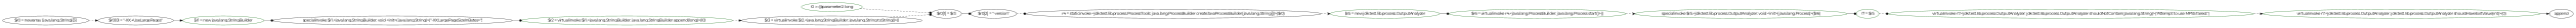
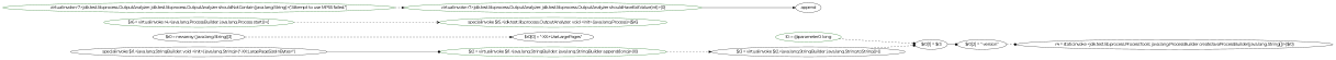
  digraph {
    fontname=Montserrat
    rankdir=LR
    node [color=darkgreen fontname=Montserrat]
    edge [arrowhead=dot fontname=Montserrat style=dashed]
    "$r0[1] = $r3" [color=black]
-   "l0 := @parameter0: long" [label="l0 := @parameter2: long"]
+   "l0 := @parameter0: long"
    "$r0 = newarray (java.lang.String)[3]" [color=black]
    "$r0[0] = \"-XX:+UseLargePages\"" [color=black]
-   "$r1 = new java.lang.StringBuilder"
    "specialinvoke $r1.<java.lang.StringBuilder: void <init>(java.lang.String)>(\"-XX:LargePageSizeInBytes=\")" [color=black]
    "$r2 = virtualinvoke $r1.<java.lang.StringBuilder: java.lang.StringBuilder append(long)>(l0)"
    "$r3 = virtualinvoke $r2.<java.lang.StringBuilder: java.lang.String toString()>()" [color=black]
    "$r0[2] = \"-version\"" [color=black]
    "r4 = staticinvoke <jdk.test.lib.process.ProcessTools: java.lang.ProcessBuilder createJavaProcessBuilder(java.lang.String[])>($r0)" [color=black]
-   "$r5 = new jdk.test.lib.process.OutputAnalyzer"
    "$r6 = virtualinvoke r4.<java.lang.ProcessBuilder: java.lang.Process start()>()"
    "specialinvoke $r5.<jdk.test.lib.process.OutputAnalyzer: void <init>(java.lang.Process)>($r6)"
-   "r7 = $r5"
    "virtualinvoke r7.<jdk.test.lib.process.OutputAnalyzer: jdk.test.lib.process.OutputAnalyzer shouldNotContain(java.lang.String)>(\"Attempt to use MPSS failed.\")"
    "virtualinvoke r7.<jdk.test.lib.process.OutputAnalyzer: jdk.test.lib.process.OutputAnalyzer shouldHaveExitValue(int)>(0)"
    n17 [color=black label=append]
    "$r0[1] = $r3" -> "$r0[2] = \"-version\"" [style=solid]
    "l0 := @parameter0: long" -> "$r0[1] = $r3"
    "$r0 = newarray (java.lang.String)[3]" -> "$r0[0] = \"-XX:+UseLargePages\"" [arrowhead=normal]
-   "$r0[0] = \"-XX:+UseLargePages\"" -> "$r1 = new java.lang.StringBuilder" [arrowhead=normal style=solid]
-   "$r1 = new java.lang.StringBuilder" -> "specialinvoke $r1.<java.lang.StringBuilder: void <init>(java.lang.String)>(\"-XX:LargePageSizeInBytes=\")" [style=solid]
    "specialinvoke $r1.<java.lang.StringBuilder: void <init>(java.lang.String)>(\"-XX:LargePageSizeInBytes=\")" -> "$r2 = virtualinvoke $r1.<java.lang.StringBuilder: java.lang.StringBuilder append(long)>(l0)" [style=solid]
    "$r2 = virtualinvoke $r1.<java.lang.StringBuilder: java.lang.StringBuilder append(long)>(l0)" -> "$r3 = virtualinvoke $r2.<java.lang.StringBuilder: java.lang.String toString()>()" [arrowhead=normal]
    "$r3 = virtualinvoke $r2.<java.lang.StringBuilder: java.lang.String toString()>()" -> "$r0[1] = $r3"
    "$r0[2] = \"-version\"" -> "r4 = staticinvoke <jdk.test.lib.process.ProcessTools: java.lang.ProcessBuilder createJavaProcessBuilder(java.lang.String[])>($r0)"
-   "r4 = staticinvoke <jdk.test.lib.process.ProcessTools: java.lang.ProcessBuilder createJavaProcessBuilder(java.lang.String[])>($r0)" -> "$r5 = new jdk.test.lib.process.OutputAnalyzer" [arrowhead=vee]
-   "$r5 = new jdk.test.lib.process.OutputAnalyzer" -> "$r6 = virtualinvoke r4.<java.lang.ProcessBuilder: java.lang.Process start()>()" [style=solid]
    "$r6 = virtualinvoke r4.<java.lang.ProcessBuilder: java.lang.Process start()>()" -> "specialinvoke $r5.<jdk.test.lib.process.OutputAnalyzer: void <init>(java.lang.Process)>($r6)" [arrowhead=vee]
-   "specialinvoke $r5.<jdk.test.lib.process.OutputAnalyzer: void <init>(java.lang.Process)>($r6)" -> "r7 = $r5" [style=solid]
-   "r7 = $r5" -> "virtualinvoke r7.<jdk.test.lib.process.OutputAnalyzer: jdk.test.lib.process.OutputAnalyzer shouldNotContain(java.lang.String)>(\"Attempt to use MPSS failed.\")"
    "virtualinvoke r7.<jdk.test.lib.process.OutputAnalyzer: jdk.test.lib.process.OutputAnalyzer shouldNotContain(java.lang.String)>(\"Attempt to use MPSS failed.\")" -> "virtualinvoke r7.<jdk.test.lib.process.OutputAnalyzer: jdk.test.lib.process.OutputAnalyzer shouldHaveExitValue(int)>(0)" [arrowhead=normal]
    "virtualinvoke r7.<jdk.test.lib.process.OutputAnalyzer: jdk.test.lib.process.OutputAnalyzer shouldHaveExitValue(int)>(0)" -> n17 [arrowhead=normal style=solid]
  }
